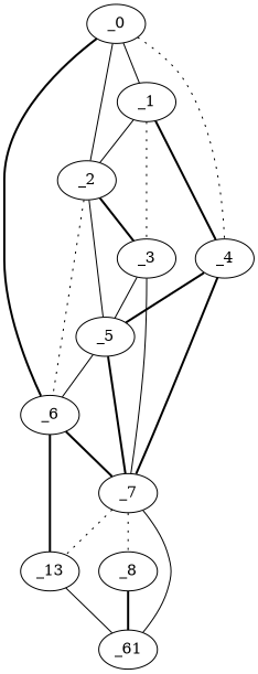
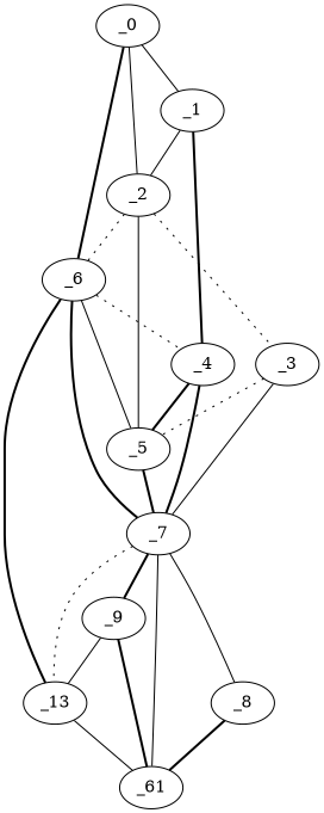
  graph {
    node [x=58 y=40]
    edge [style=solid valence=2]
    _0 [x=9 y=43]
    _1 [x=23]
    _2 [x=27 y=53]
    _4 [x=35 y=36]
    _6 [y=90]
    _3 [x=29 y=45]
    _5 [y=73]
    _7 [x=93 y=51]
    n9 [label=_13 x=124 y=79]
    _8 [x=123]
+   _9 [x=123 y=60]
    n12 [label=_61 x=126 y=52]
    _0 -- _1
    _0 -- _2 [valence=1]
-   _0 -- _4 [style=dotted valence=1]
+   _6 -- _4 [style=dotted valence=1]
    _0 -- _6 [style=bold valence=1]
    _1 -- _2
    _1 -- _4 [style=bold]
-   _1 -- _3 [style=dotted]
    _2 -- _6 [style=dotted]
-   _2 -- _3 [style=bold]
+   _2 -- _3 [style=dotted]
    _2 -- _5
    _4 -- _5 [style=bold valence=1]
    _4 -- _7 [style=bold]
    _6 -- _7 [style=bold]
    _6 -- n9 [style=bold valence=1]
-   _3 -- _5
+   _3 -- _5 [style=dotted]
    _3 -- _7
    _5 -- _6
    _5 -- _7 [style=bold]
    _7 -- n9 [style=dotted]
-   _7 -- _8 [style=dotted]
+   _7 -- _8
+   _7 -- _9 [style=bold valence=1]
    _7 -- n12
    n9 -- n12 [valence=1]
    _8 -- n12 [style=bold valence=1]
+   _9 -- n9
+   _9 -- n12 [style=bold]
  }
